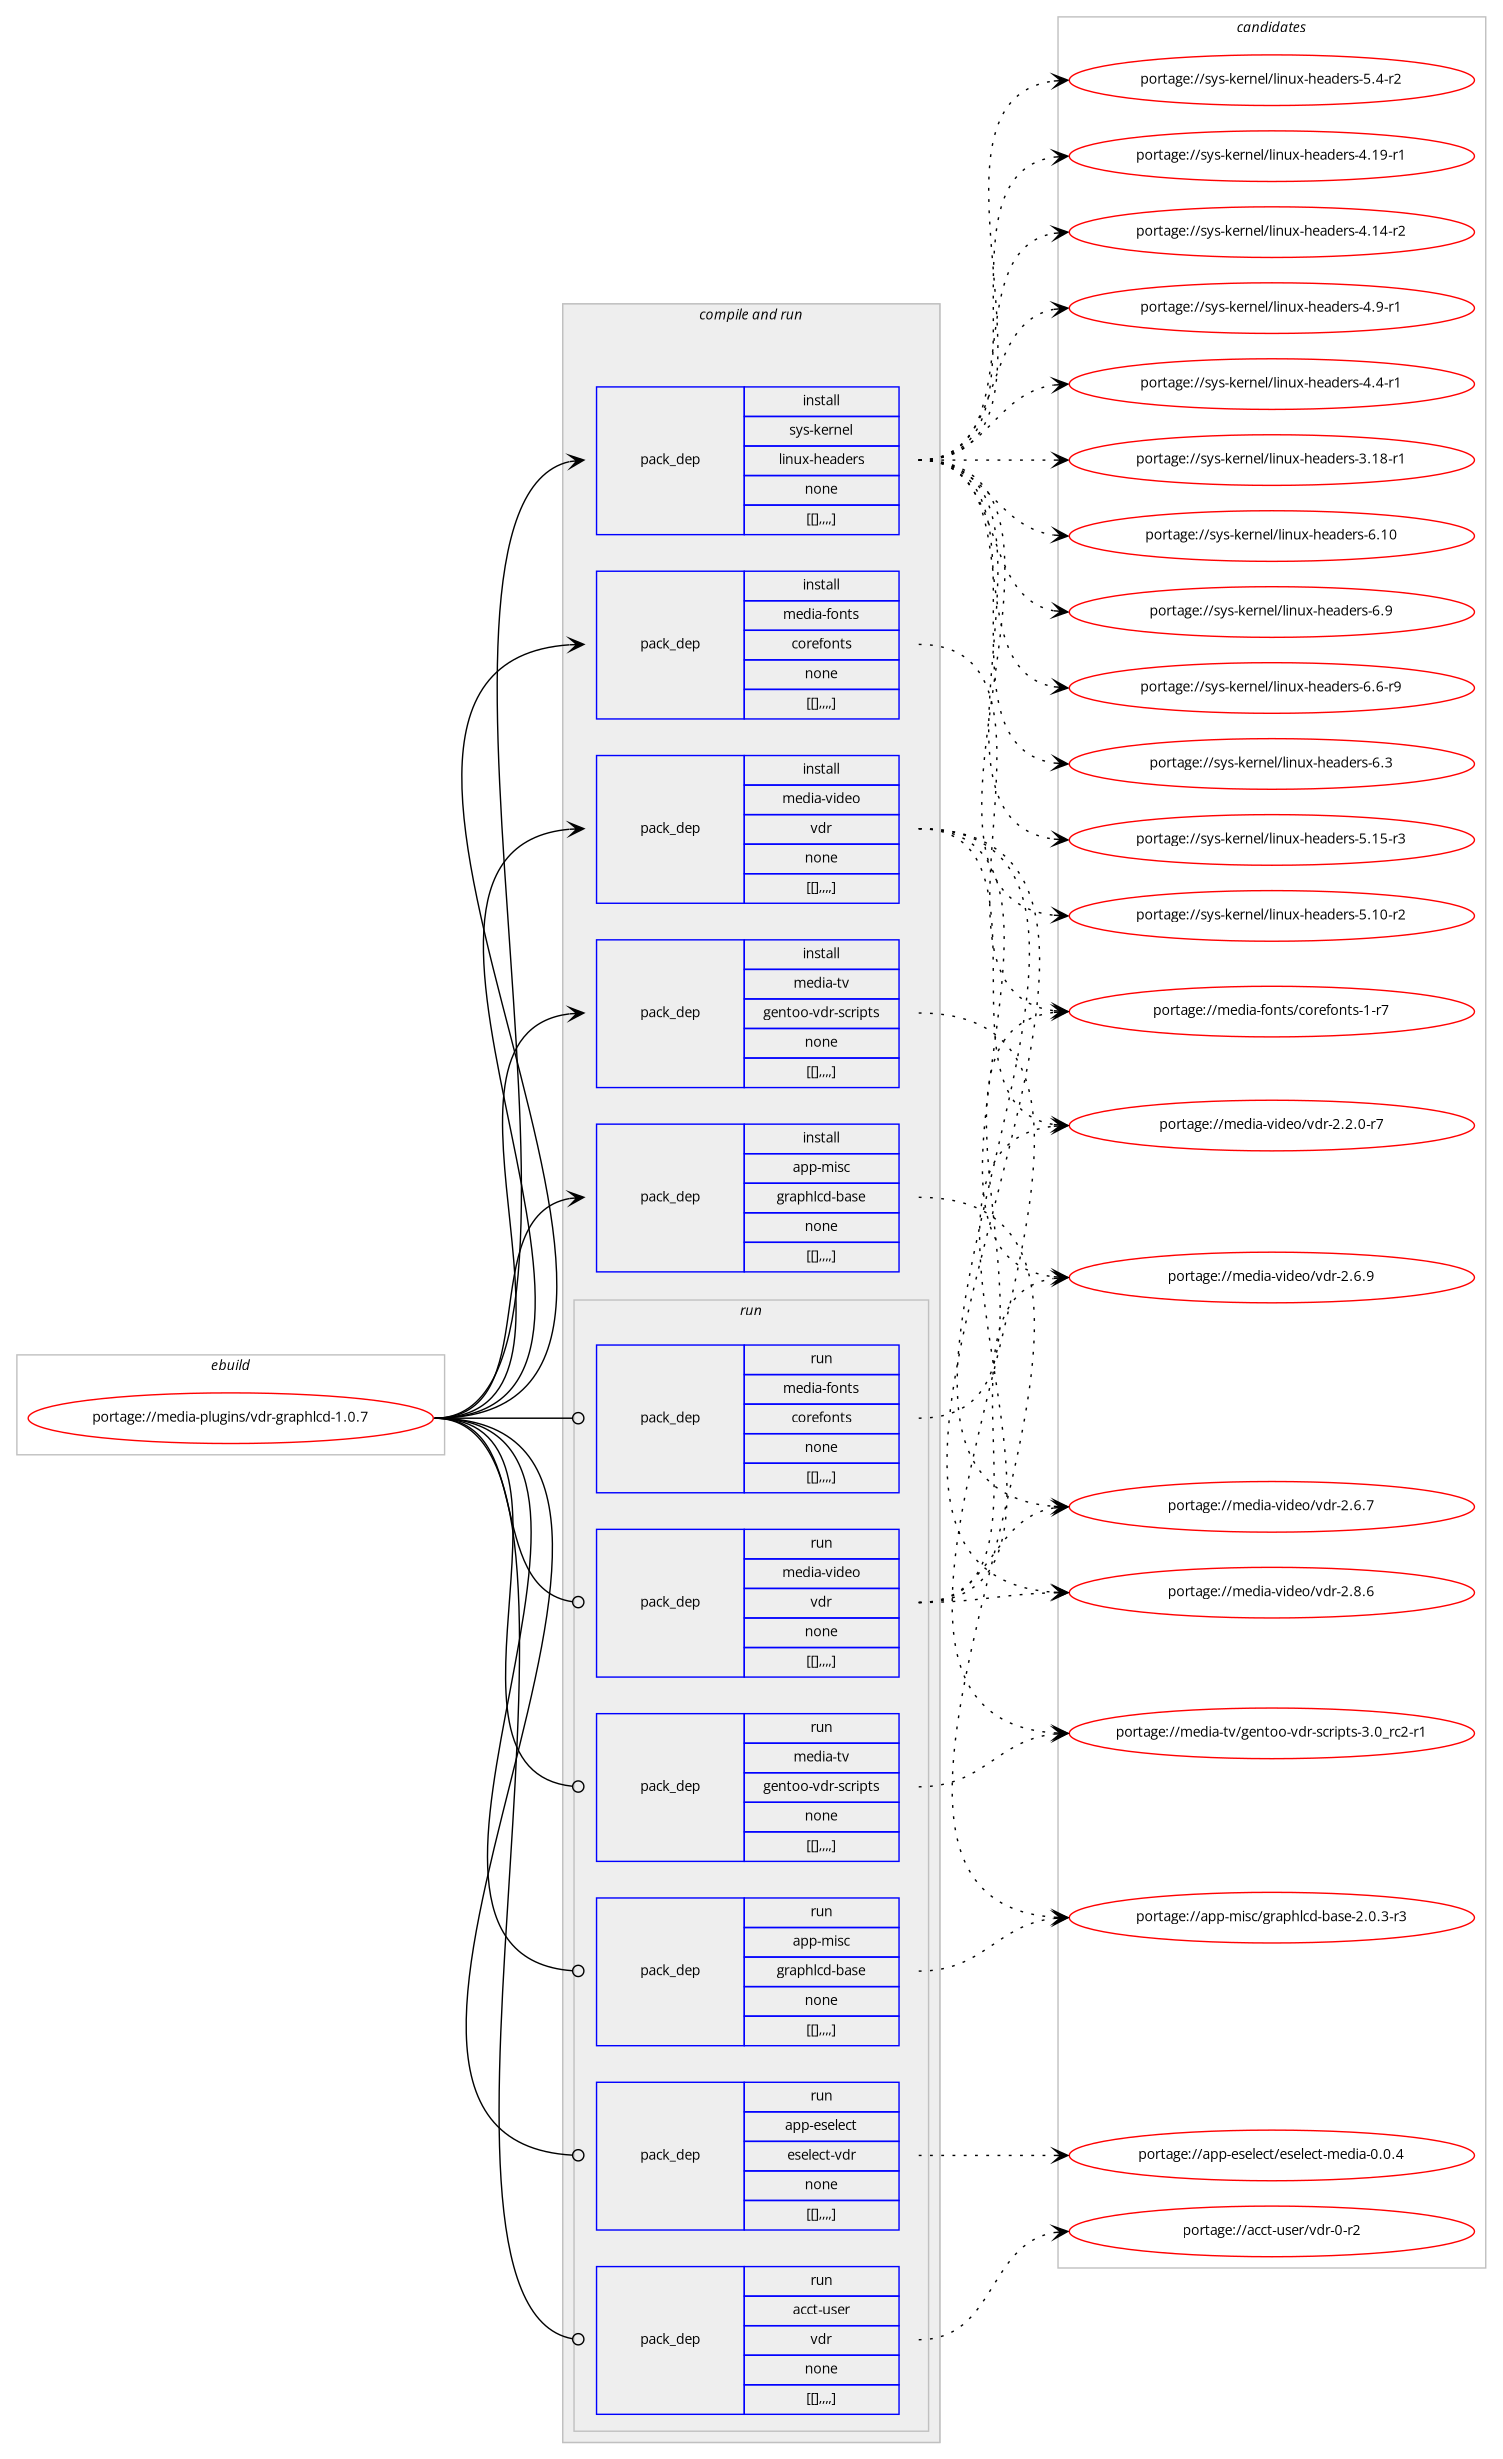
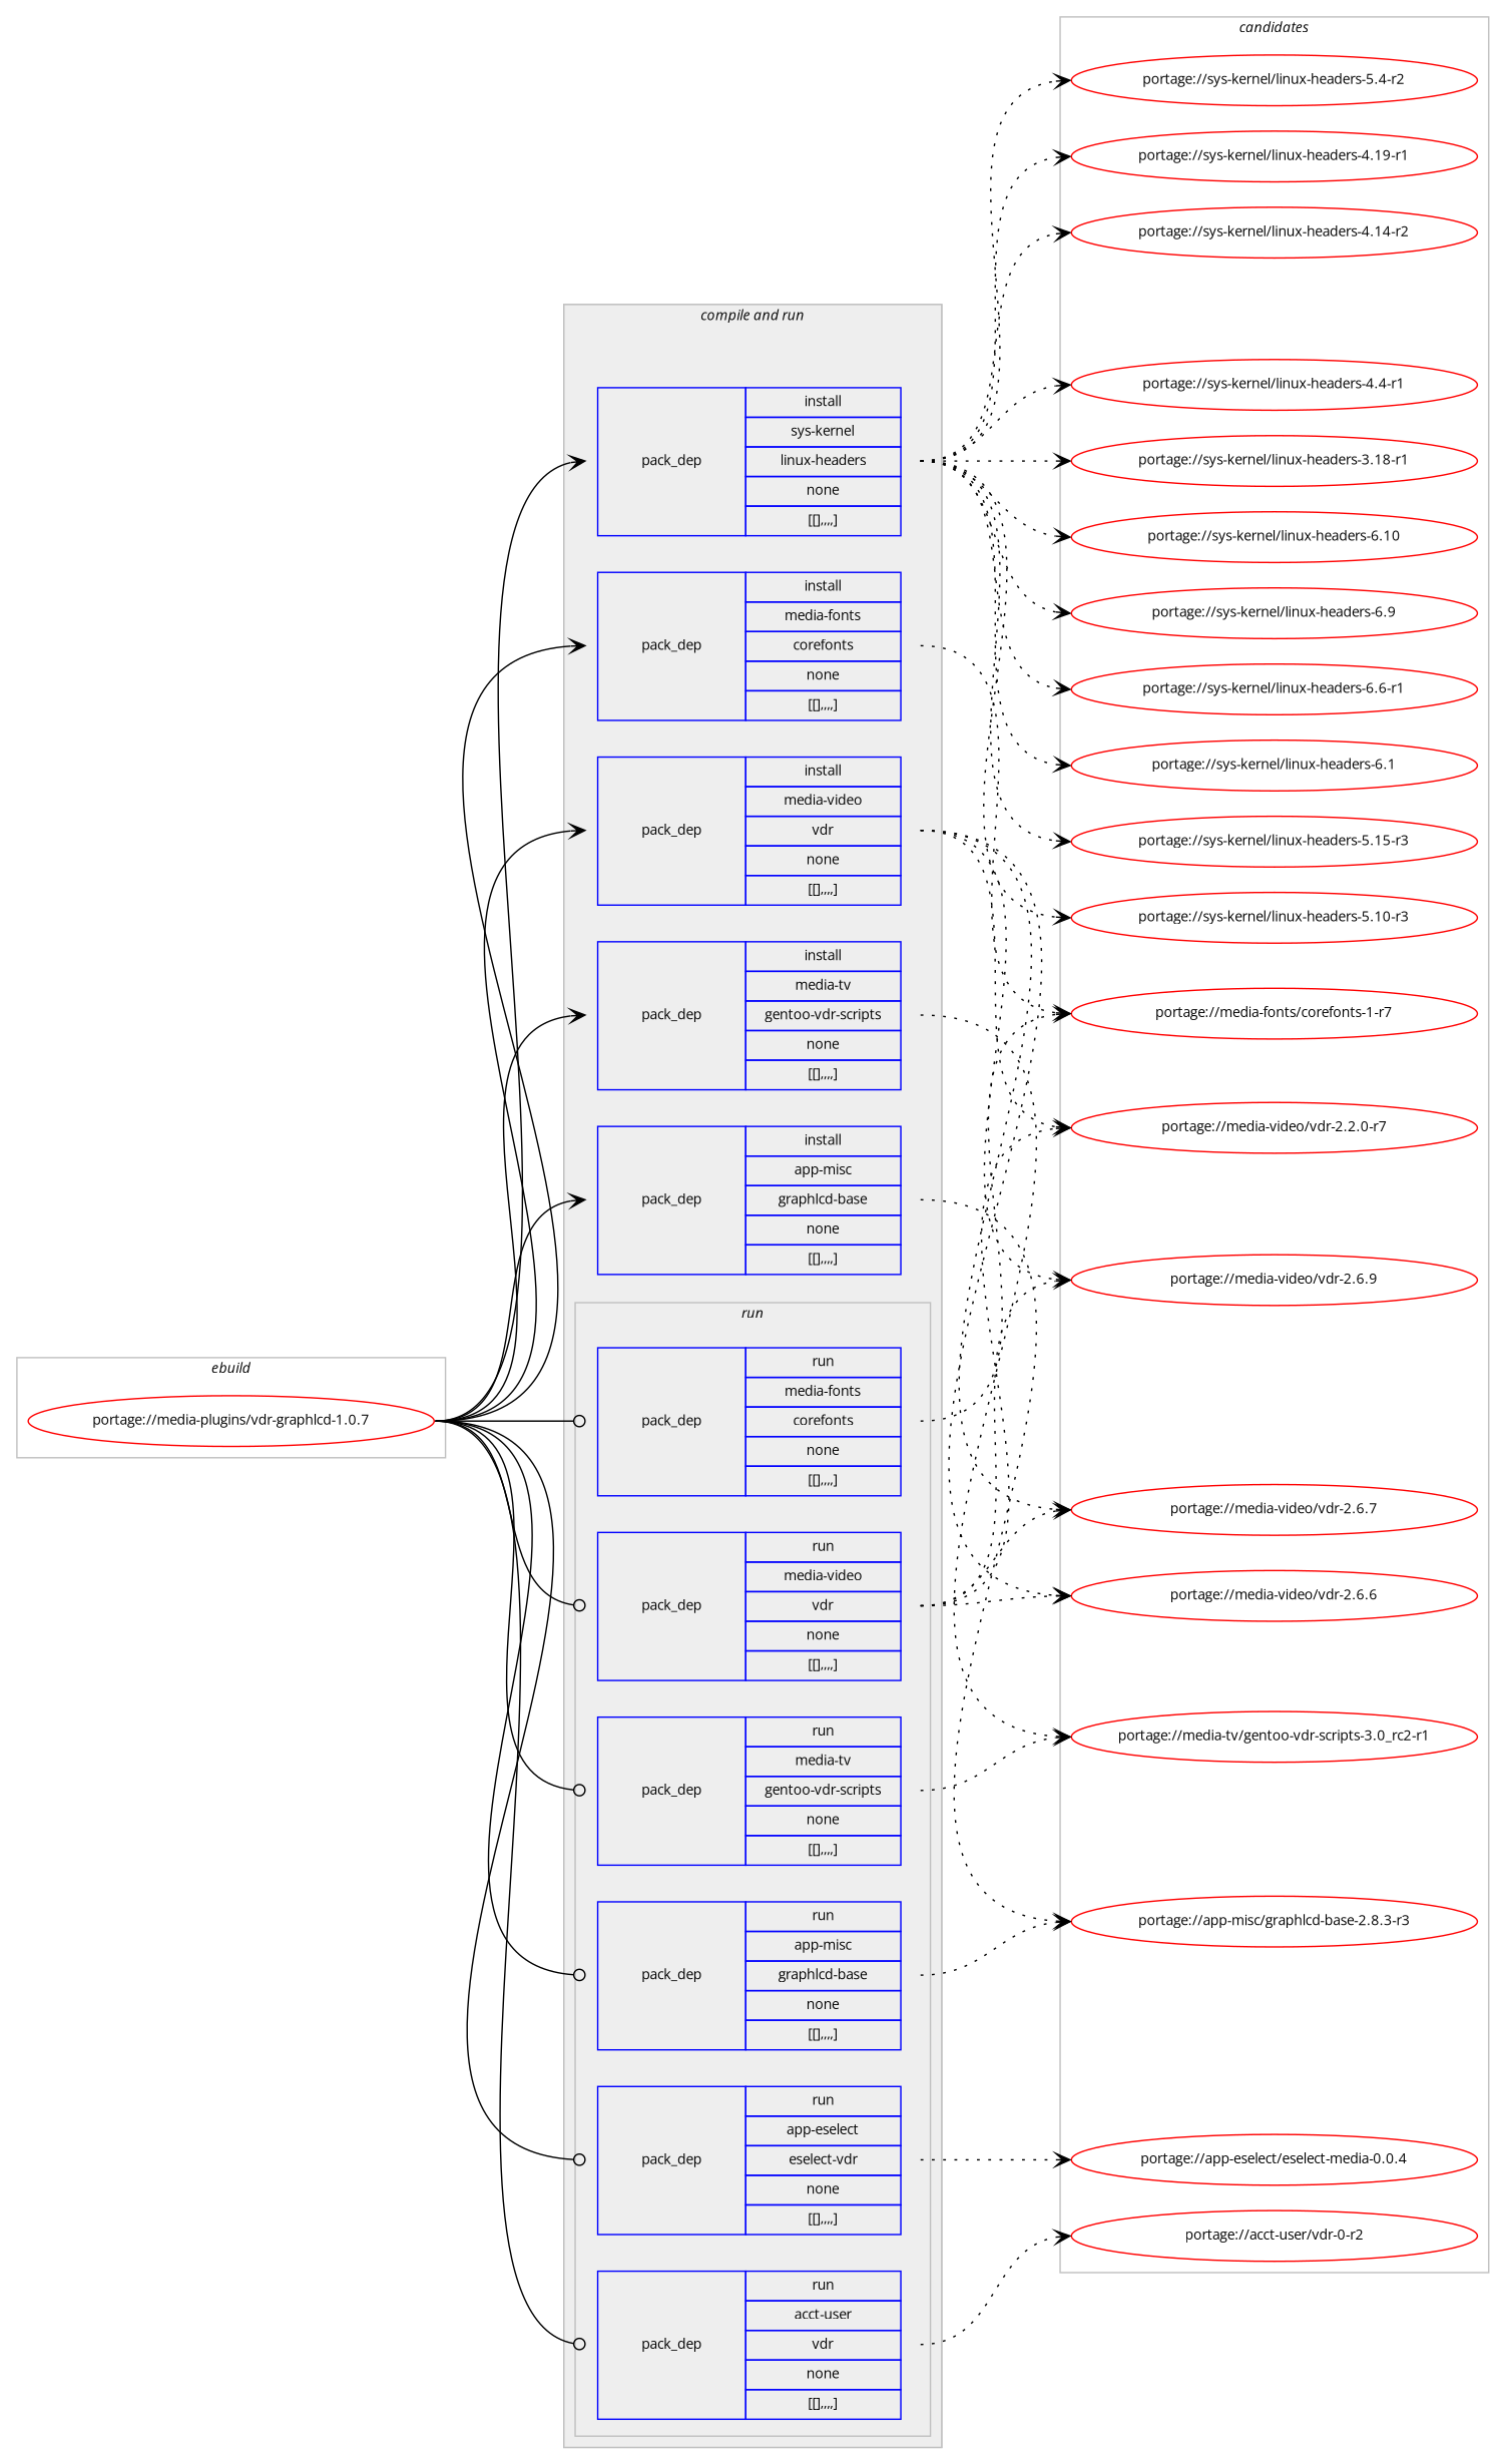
  digraph {
    compound=true
    concentrate=true
    fontname="Open Sans"
    fontsize=10
    newrank=true
    rankdir=LR
    ranksep=1.5
    node [color=red fontname="Open Sans" fontsize=10]
    edge [arrowhead=vee fontname="Open Sans" headport=w style=dotted tailport=e weight=100]
    n1 [label="portage://media-plugins/vdr-graphlcd-1.0.7" width=4]
    n2 [color=blue label=<<TABLE BORDER="0" CELLBORDER="1" CELLSPACING="0" CELLPADDING="4" WIDTH="220"><TR><TD ROWSPAN="6" CELLPADDING="30">pack_dep</TD></TR><TR><TD WIDTH="110">install</TD></TR><TR><TD>app-misc</TD></TR><TR><TD>graphlcd-base</TD></TR><TR><TD>none</TD></TR><TR><TD>[[],,,,]</TD></TR></TABLE>> shape=none]
    n3 [color=blue label=<<TABLE BORDER="0" CELLBORDER="1" CELLSPACING="0" CELLPADDING="4" WIDTH="220"><TR><TD ROWSPAN="6" CELLPADDING="30">pack_dep</TD></TR><TR><TD WIDTH="110">install</TD></TR><TR><TD>media-fonts</TD></TR><TR><TD>corefonts</TD></TR><TR><TD>none</TD></TR><TR><TD>[[],,,,]</TD></TR></TABLE>> shape=none]
    n4 [color=blue label=<<TABLE BORDER="0" CELLBORDER="1" CELLSPACING="0" CELLPADDING="4" WIDTH="220"><TR><TD ROWSPAN="6" CELLPADDING="30">pack_dep</TD></TR><TR><TD WIDTH="110">install</TD></TR><TR><TD>media-tv</TD></TR><TR><TD>gentoo-vdr-scripts</TD></TR><TR><TD>none</TD></TR><TR><TD>[[],,,,]</TD></TR></TABLE>> shape=none]
    n5 [color=blue label=<<TABLE BORDER="0" CELLBORDER="1" CELLSPACING="0" CELLPADDING="4" WIDTH="220"><TR><TD ROWSPAN="6" CELLPADDING="30">pack_dep</TD></TR><TR><TD WIDTH="110">install</TD></TR><TR><TD>media-video</TD></TR><TR><TD>vdr</TD></TR><TR><TD>none</TD></TR><TR><TD>[[],,,,]</TD></TR></TABLE>> shape=none]
    n6 [color=blue label=<<TABLE BORDER="0" CELLBORDER="1" CELLSPACING="0" CELLPADDING="4" WIDTH="220"><TR><TD ROWSPAN="6" CELLPADDING="30">pack_dep</TD></TR><TR><TD WIDTH="110">install</TD></TR><TR><TD>sys-kernel</TD></TR><TR><TD>linux-headers</TD></TR><TR><TD>none</TD></TR><TR><TD>[[],,,,]</TD></TR></TABLE>> shape=none]
    n7 [color=blue label=<<TABLE BORDER="0" CELLBORDER="1" CELLSPACING="0" CELLPADDING="4" WIDTH="220"><TR><TD ROWSPAN="6" CELLPADDING="30">pack_dep</TD></TR><TR><TD WIDTH="110">run</TD></TR><TR><TD>acct-user</TD></TR><TR><TD>vdr</TD></TR><TR><TD>none</TD></TR><TR><TD>[[],,,,]</TD></TR></TABLE>> shape=none]
    n8 [color=blue label=<<TABLE BORDER="0" CELLBORDER="1" CELLSPACING="0" CELLPADDING="4" WIDTH="220"><TR><TD ROWSPAN="6" CELLPADDING="30">pack_dep</TD></TR><TR><TD WIDTH="110">run</TD></TR><TR><TD>app-eselect</TD></TR><TR><TD>eselect-vdr</TD></TR><TR><TD>none</TD></TR><TR><TD>[[],,,,]</TD></TR></TABLE>> shape=none]
    n9 [color=blue label=<<TABLE BORDER="0" CELLBORDER="1" CELLSPACING="0" CELLPADDING="4" WIDTH="220"><TR><TD ROWSPAN="6" CELLPADDING="30">pack_dep</TD></TR><TR><TD WIDTH="110">run</TD></TR><TR><TD>app-misc</TD></TR><TR><TD>graphlcd-base</TD></TR><TR><TD>none</TD></TR><TR><TD>[[],,,,]</TD></TR></TABLE>> shape=none]
    n10 [color=blue label=<<TABLE BORDER="0" CELLBORDER="1" CELLSPACING="0" CELLPADDING="4" WIDTH="220"><TR><TD ROWSPAN="6" CELLPADDING="30">pack_dep</TD></TR><TR><TD WIDTH="110">run</TD></TR><TR><TD>media-fonts</TD></TR><TR><TD>corefonts</TD></TR><TR><TD>none</TD></TR><TR><TD>[[],,,,]</TD></TR></TABLE>> shape=none]
    n11 [color=blue label=<<TABLE BORDER="0" CELLBORDER="1" CELLSPACING="0" CELLPADDING="4" WIDTH="220"><TR><TD ROWSPAN="6" CELLPADDING="30">pack_dep</TD></TR><TR><TD WIDTH="110">run</TD></TR><TR><TD>media-tv</TD></TR><TR><TD>gentoo-vdr-scripts</TD></TR><TR><TD>none</TD></TR><TR><TD>[[],,,,]</TD></TR></TABLE>> shape=none]
    n12 [color=blue label=<<TABLE BORDER="0" CELLBORDER="1" CELLSPACING="0" CELLPADDING="4" WIDTH="220"><TR><TD ROWSPAN="6" CELLPADDING="30">pack_dep</TD></TR><TR><TD WIDTH="110">run</TD></TR><TR><TD>media-video</TD></TR><TR><TD>vdr</TD></TR><TR><TD>none</TD></TR><TR><TD>[[],,,,]</TD></TR></TABLE>> shape=none]
-   n13 [label="portage://app-misc/graphlcd-base-2.0.3-r3" width=4]
+   n13 [label="portage://app-misc/graphlcd-base-2.8.3-r3" width=4]
    n14 [label="portage://media-fonts/corefonts-1-r7" width=4]
    n15 [label="portage://media-tv/gentoo-vdr-scripts-3.0_rc2-r1" width=4]
    n16 [label="portage://media-video/vdr-2.6.9" width=4]
    n17 [label="portage://media-video/vdr-2.6.7" width=4]
-   n18 [label="portage://media-video/vdr-2.8.6" width=4]
+   n18 [label="portage://media-video/vdr-2.6.6" width=4]
    n19 [label="portage://media-video/vdr-2.2.0-r7" width=4]
    n20 [label="portage://sys-kernel/linux-headers-6.10" width=4]
    n21 [label="portage://sys-kernel/linux-headers-6.9" width=4]
-   n22 [label="portage://sys-kernel/linux-headers-6.6-r9" width=4]
-   n23 [label="portage://sys-kernel/linux-headers-6.3" width=4]
+   n22 [label="portage://sys-kernel/linux-headers-6.6-r1" width=4]
+   n23 [label="portage://sys-kernel/linux-headers-6.1" width=4]
    n24 [label="portage://sys-kernel/linux-headers-5.15-r3" width=4]
-   n25 [label="portage://sys-kernel/linux-headers-5.10-r2" width=4]
+   n25 [label="portage://sys-kernel/linux-headers-5.10-r3" width=4]
    n26 [label="portage://sys-kernel/linux-headers-5.4-r2" width=4]
    n27 [label="portage://sys-kernel/linux-headers-4.19-r1" width=4]
    n28 [label="portage://sys-kernel/linux-headers-4.14-r2" width=4]
-   n29 [label="portage://sys-kernel/linux-headers-4.9-r1" width=4]
    n30 [label="portage://sys-kernel/linux-headers-4.4-r1" width=4]
    n31 [label="portage://sys-kernel/linux-headers-3.18-r1" width=4]
    n32 [label="portage://acct-user/vdr-0-r2" width=4]
    n33 [label="portage://app-eselect/eselect-media-0.0.4" width=4]
    subgraph cluster_1 {
      color=gray
      label=<<i>ebuild</i>>
      n1
    }
    subgraph cluster_2 {
      color=gray
      label=<<i>dependencies</i>>
      subgraph cluster_3 {
        color=gray
        fillcolor="#eeeeee"
        label=<<i>compile</i>>
        style=filled
        subgraph sub_4 {
          color=gray
          fillcolor="#eeeeee"
          label=<<i>compile</i>>
          style=filled
          n2
        }
        subgraph sub_5 {
          color=gray
          fillcolor="#eeeeee"
          label=<<i>compile</i>>
          style=filled
          n3
        }
        subgraph sub_6 {
          color=gray
          fillcolor="#eeeeee"
          label=<<i>compile</i>>
          style=filled
          n4
        }
        subgraph sub_7 {
          color=gray
          fillcolor="#eeeeee"
          label=<<i>compile</i>>
          style=filled
          n5
        }
        subgraph sub_8 {
          color=gray
          fillcolor="#eeeeee"
          label=<<i>compile</i>>
          style=filled
          n6
        }
      }
      subgraph cluster_9 {
        color=gray
        fillcolor="#eeeeee"
        label=<<i>compile and run</i>>
        style=filled
      }
      subgraph cluster_10 {
        color=gray
        fillcolor="#eeeeee"
        label=<<i>run</i>>
        style=filled
        subgraph sub_11 {
          color=gray
          fillcolor="#eeeeee"
          label=<<i>run</i>>
          style=filled
          n7
        }
        subgraph sub_12 {
          color=gray
          fillcolor="#eeeeee"
          label=<<i>run</i>>
          style=filled
          n8
        }
        subgraph sub_13 {
          color=gray
          fillcolor="#eeeeee"
          label=<<i>run</i>>
          style=filled
          n9
        }
        subgraph sub_14 {
          color=gray
          fillcolor="#eeeeee"
          label=<<i>run</i>>
          style=filled
          n10
        }
        subgraph sub_15 {
          color=gray
          fillcolor="#eeeeee"
          label=<<i>run</i>>
          style=filled
          n11
        }
        subgraph sub_16 {
          color=gray
          fillcolor="#eeeeee"
          label=<<i>run</i>>
          style=filled
          n12
        }
      }
    }
    subgraph cluster_17 {
      color=gray
      label=<<i>candidates</i>>
      rank=same
      subgraph sub_18 {
        color=black
        label=<<i>candidates</i>>
        nodesep=1
        rank=same
        n13
      }
      subgraph sub_19 {
        color=black
        label=<<i>candidates</i>>
        nodesep=1
        rank=same
        n14
      }
      subgraph sub_20 {
        color=black
        label=<<i>candidates</i>>
        nodesep=1
        rank=same
        n15
      }
      subgraph sub_21 {
        color=black
        label=<<i>candidates</i>>
        nodesep=1
        rank=same
        n16
        n17
        n18
        n19
      }
      subgraph sub_22 {
        color=black
        label=<<i>candidates</i>>
        nodesep=1
        rank=same
        n20
        n21
        n22
        n23
        n24
        n25
        n26
        n27
        n28
-       n29
        n30
        n31
      }
      subgraph sub_23 {
        color=black
        label=<<i>candidates</i>>
        nodesep=1
        rank=same
        n32
      }
      subgraph sub_24 {
        color=black
        label=<<i>candidates</i>>
        nodesep=1
        rank=same
        n33
      }
      subgraph sub_25 {
        color=black
        label=<<i>candidates</i>>
        nodesep=1
        rank=same
        n13
      }
      subgraph sub_26 {
        color=black
        label=<<i>candidates</i>>
        nodesep=1
        rank=same
        n14
      }
      subgraph sub_27 {
        color=black
        label=<<i>candidates</i>>
        nodesep=1
        rank=same
        n15
      }
      subgraph sub_28 {
        color=black
        label=<<i>candidates</i>>
        nodesep=1
        rank=same
        n16
        n17
        n18
        n19
      }
    }
    n1 -> n2 [style=solid weight=20]
    n1 -> n3 [style=solid weight=20]
    n1 -> n4 [style=solid weight=20]
    n1 -> n5 [style=solid weight=20]
    n1 -> n6 [style=solid weight=20]
    n1 -> n7 [arrowhead=odot style=solid weight=20]
    n1 -> n8 [arrowhead=odot style=solid weight=20]
    n1 -> n9 [arrowhead=odot style=solid weight=20]
    n1 -> n10 [arrowhead=odot style=solid weight=20]
    n1 -> n11 [arrowhead=odot style=solid weight=20]
    n1 -> n12 [arrowhead=odot style=solid weight=20]
    n2 -> n13
    n3 -> n14
    n4 -> n15
    n5 -> n16
    n5 -> n17
    n5 -> n18
    n5 -> n19
    n6 -> n20
    n6 -> n21
    n6 -> n22
    n6 -> n23
    n6 -> n24
    n6 -> n25
    n6 -> n26
    n6 -> n27
    n6 -> n28
-   n6 -> n29
    n6 -> n30
    n6 -> n31
    n7 -> n32
    n8 -> n33
    n9 -> n13
    n10 -> n14
    n11 -> n15
    n12 -> n16
    n12 -> n17
    n12 -> n18
    n12 -> n19
  }
